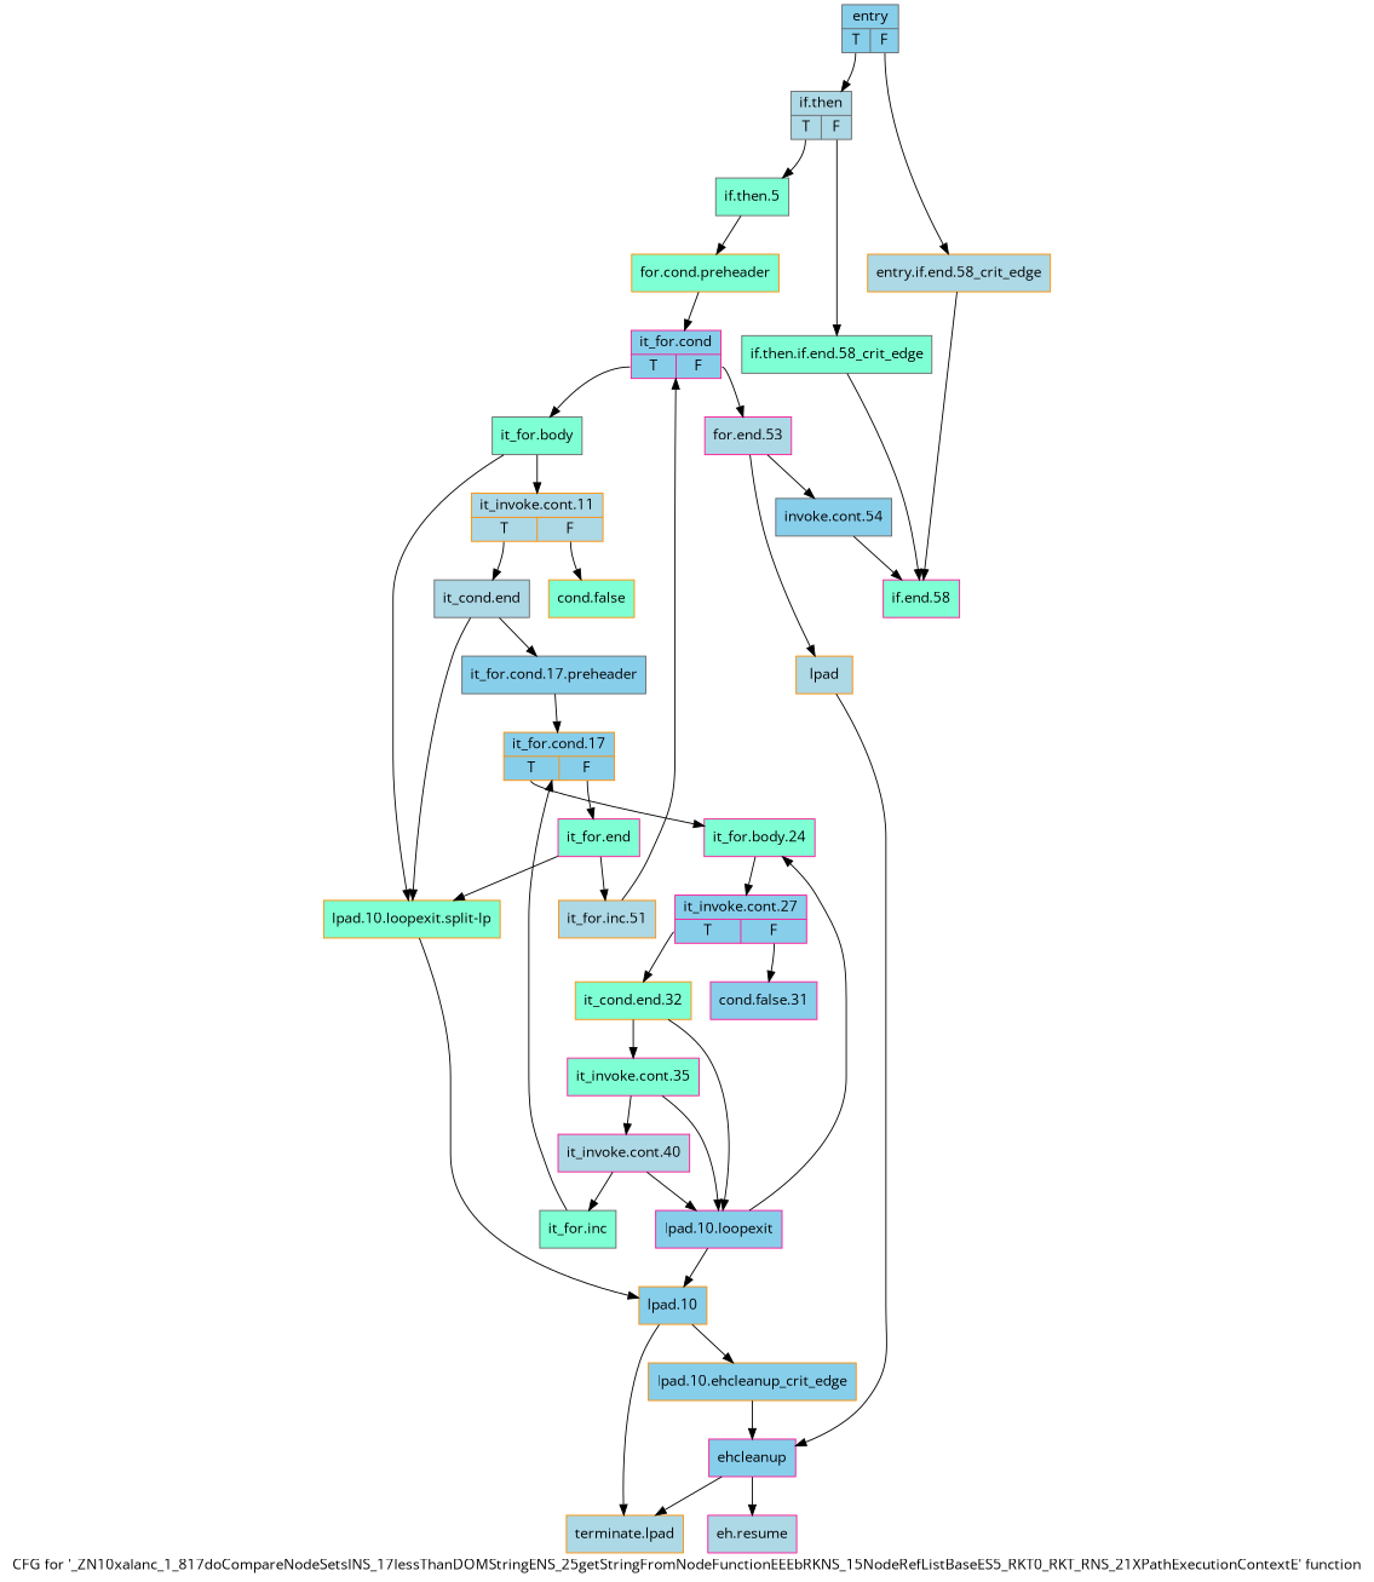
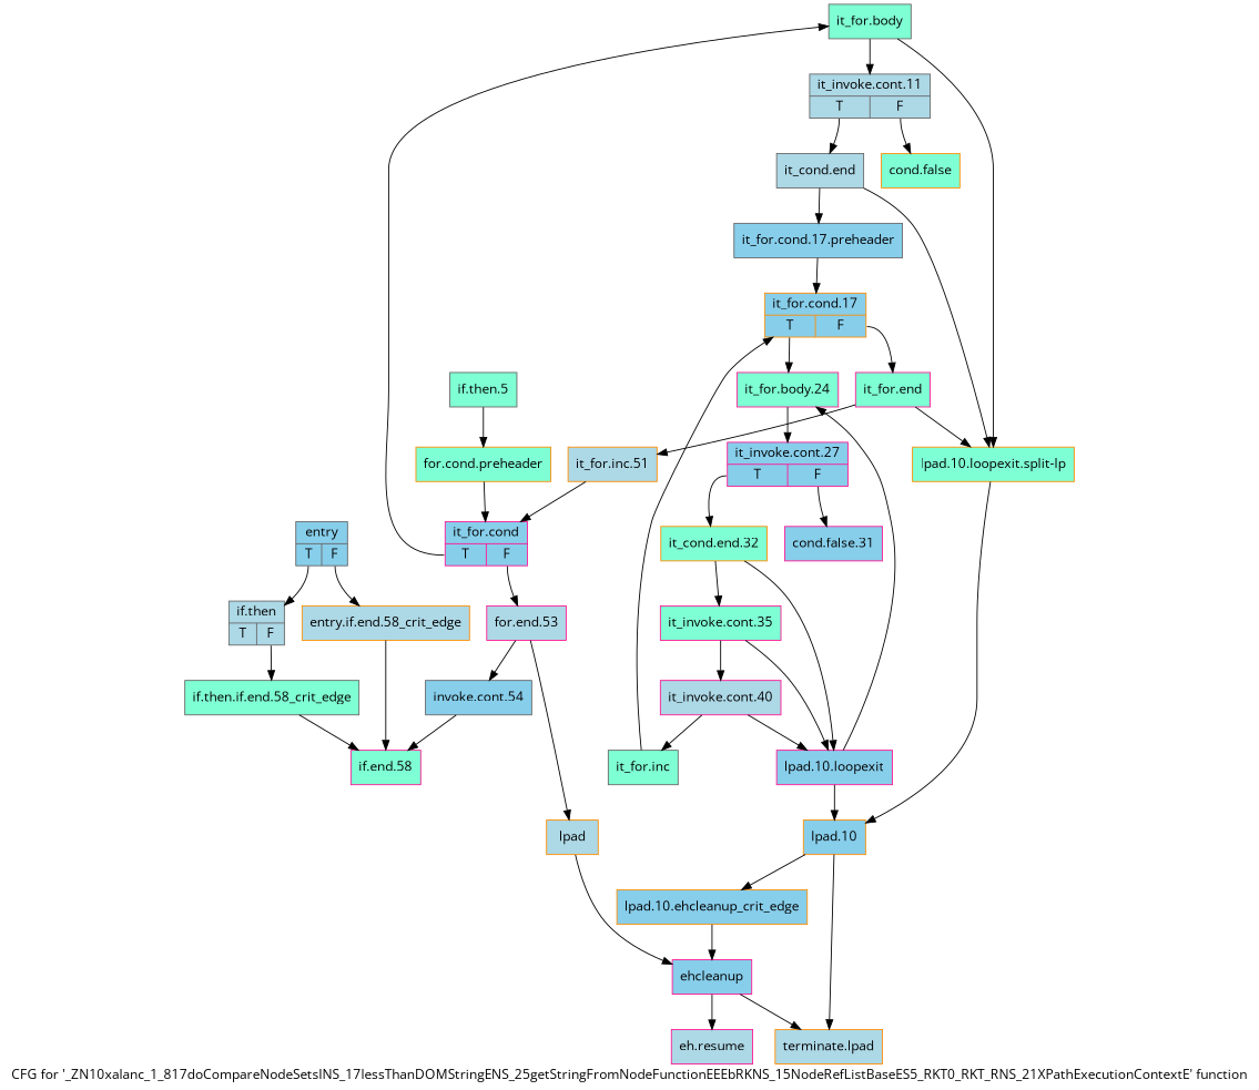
  digraph {
    fontname="Open Sans"
    label="CFG for '_ZN10xalanc_1_817doCompareNodeSetsINS_17lessThanDOMStringENS_25getStringFromNodeFunctionEEEbRKNS_15NodeRefListBaseES5_RKT0_RKT_RNS_21XPathExecutionContextE' function"
    node [color=deeppink fillcolor=aquamarine fontname="Open Sans" shape=record style=filled]
    edge [fontname="Open Sans"]
    n1 [color=gray40 fillcolor=skyblue label="{entry|{<s0>T|<s1>F}}"]
    n2 [color=gray40 fillcolor=lightblue label="{if.then|{<s0>T|<s1>F}}"]
    n3 [color=darkorange fillcolor=lightblue label="{entry.if.end.58_crit_edge}"]
    n4 [color=gray40 label="{if.then.5}"]
    n5 [color=gray40 label="{if.then.if.end.58_crit_edge}"]
    n6 [label="{if.end.58}"]
    n7 [color=darkorange label="{for.cond.preheader}"]
    n8 [fillcolor=skyblue label="{it_for.cond|{<s0>T|<s1>F}}"]
    n9 [color=darkorange fillcolor=lightblue label="{lpad}"]
    n10 [fillcolor=skyblue label="{ehcleanup}"]
    n11 [color=gray40 label="{it_for.body}"]
    n12 [fillcolor=lightblue label="{for.end.53}"]
    n13 [color=darkorange fillcolor=lightblue label="{terminate.lpad}"]
    n14 [fillcolor=lightblue label="{eh.resume}"]
-   n15 [color=darkorange fillcolor=lightblue label="{it_invoke.cont.11|{<s0>T|<s1>F}}"]
+   n15 [color=gray40 fillcolor=lightblue label="{it_invoke.cont.11|{<s0>T|<s1>F}}"]
    n16 [color=darkorange label="{lpad.10.loopexit.split-lp}"]
    n17 [color=gray40 fillcolor=skyblue label="{invoke.cont.54}"]
    n18 [color=gray40 fillcolor=lightblue label="{it_cond.end}"]
    n19 [color=darkorange label="{cond.false}"]
    n20 [color=darkorange fillcolor=skyblue label="{lpad.10}"]
    n21 [color=gray40 fillcolor=skyblue label="{it_for.cond.17.preheader}"]
    n22 [color=darkorange fillcolor=skyblue label="{lpad.10.ehcleanup_crit_edge}"]
    n23 [color=darkorange fillcolor=skyblue label="{it_for.cond.17|{<s0>T|<s1>F}}"]
    n24 [fillcolor=skyblue label="{lpad.10.loopexit}"]
    n25 [label="{it_for.body.24}"]
    n26 [label="{it_for.end}"]
    n27 [fillcolor=skyblue label="{it_invoke.cont.27|{<s0>T|<s1>F}}"]
    n28 [color=darkorange fillcolor=lightblue label="{it_for.inc.51}"]
    n29 [color=darkorange label="{it_cond.end.32}"]
    n30 [fillcolor=skyblue label="{cond.false.31}"]
    n31 [label="{it_invoke.cont.35}"]
    n32 [fillcolor=lightblue label="{it_invoke.cont.40}"]
    n33 [color=gray40 label="{it_for.inc}"]
    n1 -> n2 [tailport=s0]
    n1 -> n3 [tailport=s1]
-   n2 -> n4 [tailport=s0]
    n2 -> n5 [tailport=s1]
    n3 -> n6
    n4 -> n7
    n5 -> n6
    n7 -> n8
    n8 -> n11 [tailport=s0]
    n8 -> n12 [tailport=s1]
    n9 -> n10
    n10 -> n13
    n10 -> n14
    n11 -> n15
    n11 -> n16
    n12 -> n9
    n12 -> n17
    n15 -> n18 [tailport=s0]
    n15 -> n19 [tailport=s1]
    n16 -> n20
    n17 -> n6
    n18 -> n16
    n18 -> n21
    n20 -> n13
    n20 -> n22
    n21 -> n23
    n22 -> n10
    n23 -> n25 [tailport=s0]
    n23 -> n26 [tailport=s1]
    n24 -> n20
    n24 -> n25
    n25 -> n27
    n26 -> n16
    n26 -> n28
    n27 -> n29 [tailport=s0]
    n27 -> n30 [tailport=s1]
    n28 -> n8
    n29 -> n24
    n29 -> n31
    n31 -> n24
    n31 -> n32
    n32 -> n24
    n32 -> n33
    n33 -> n23
  }
